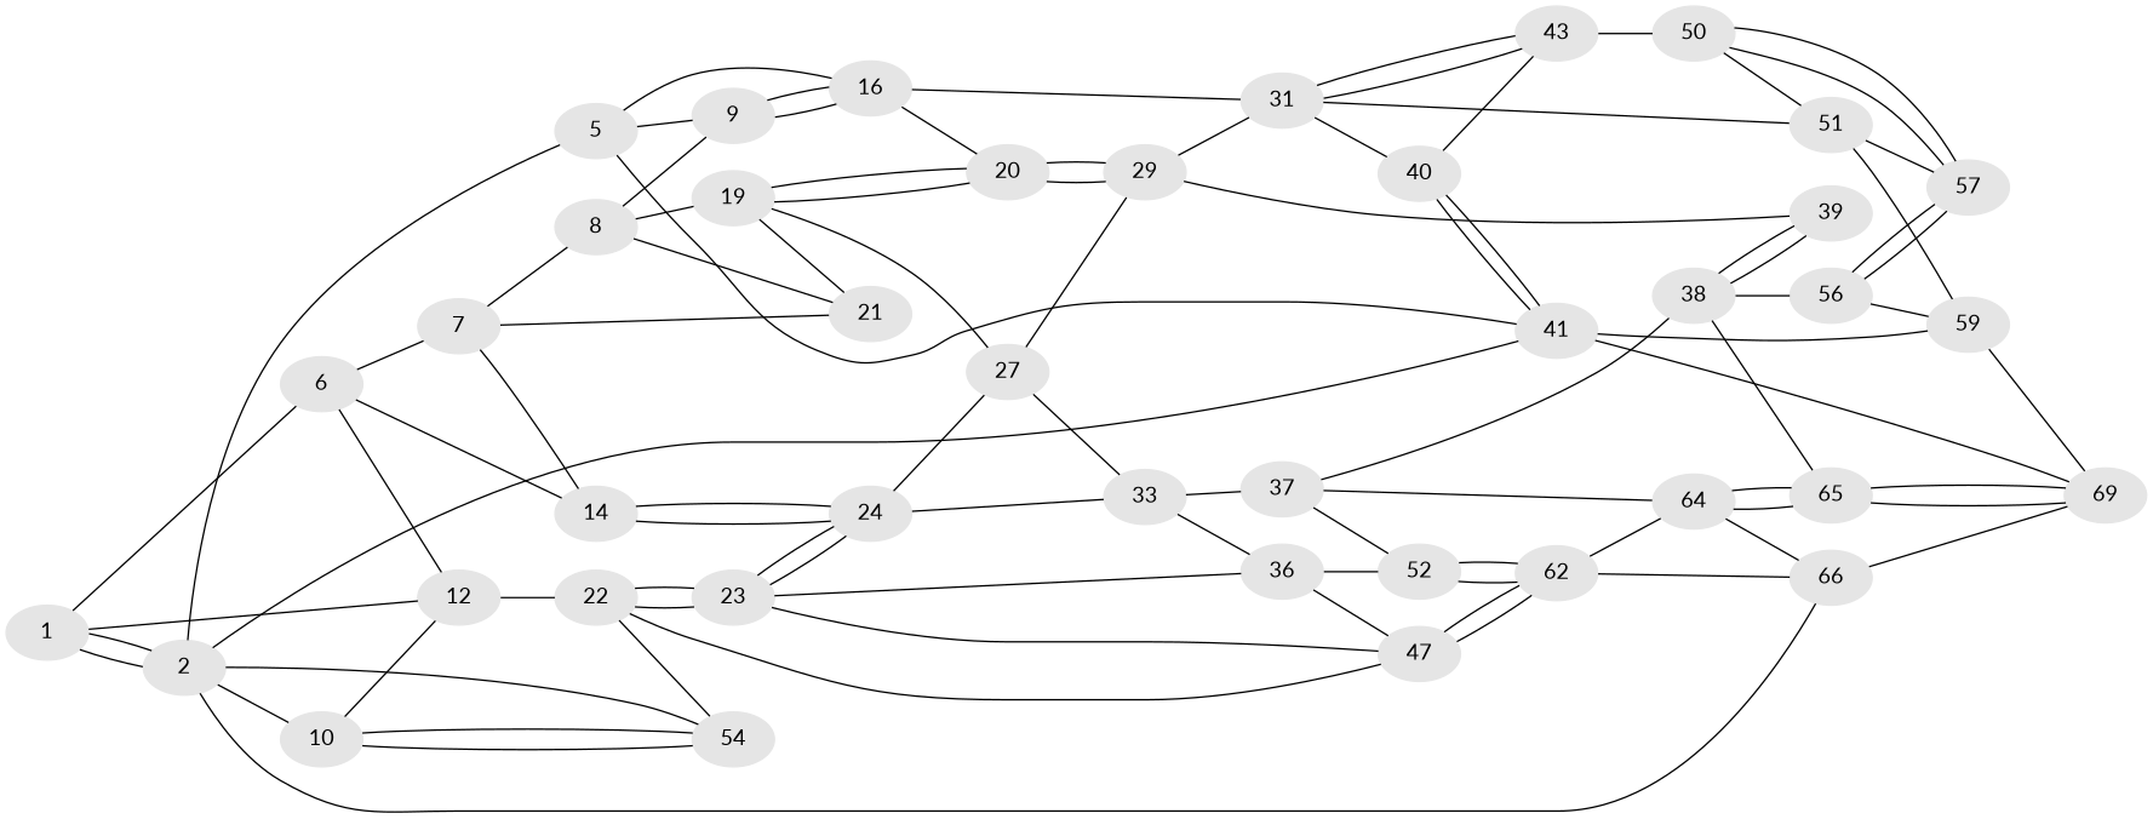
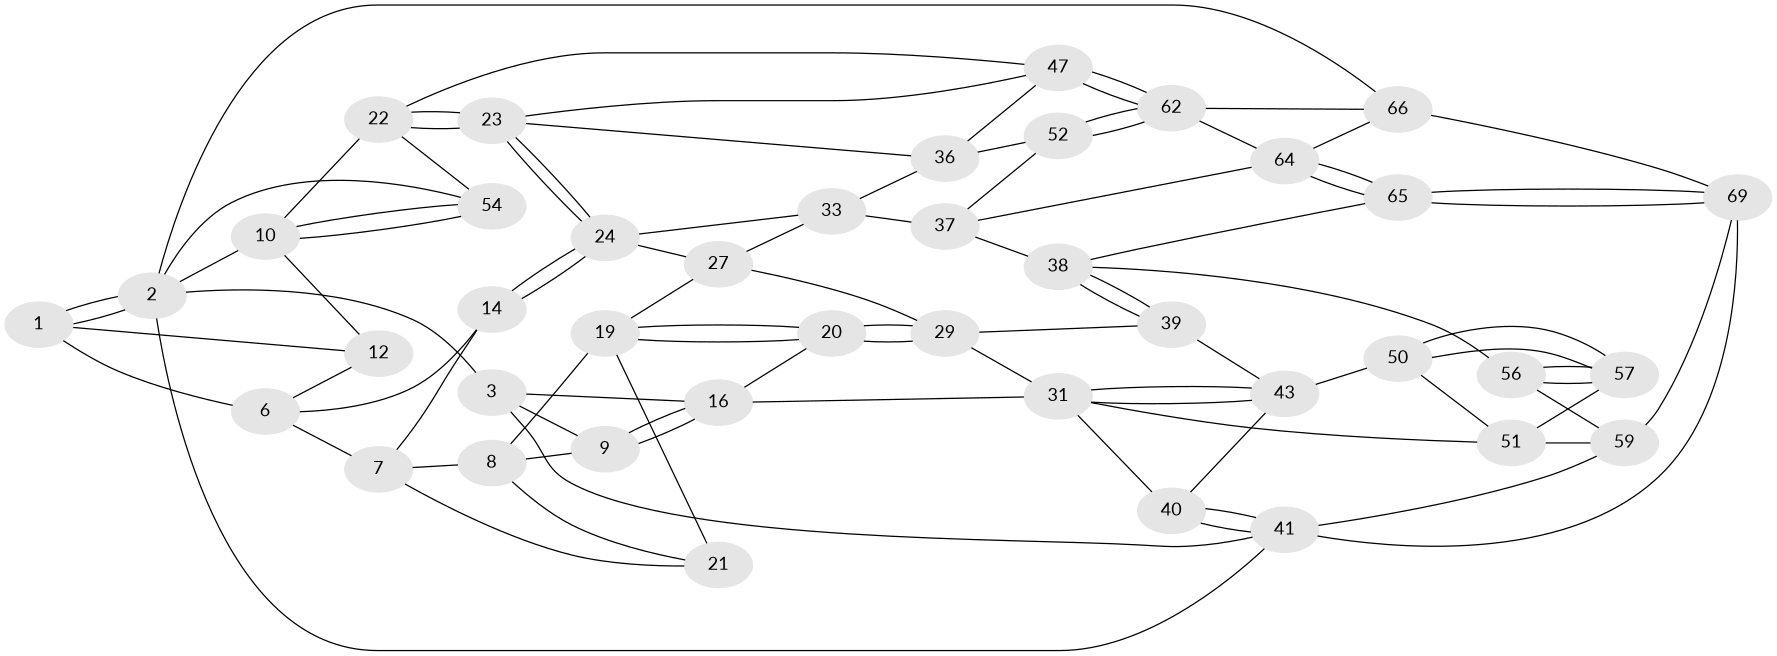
  graph {
    fontname=Lato
    rankdir=LR
    node [color=gray90 fontname=Lato style=filled]
    edge [fontname=Lato]
    1 [super="+5"]
    2 [super="+61"]
    6 [super="+13"]
    12
-   3 [super="+4" label=5]
+   3 [super="+4"]
    10 [super="+11"]
    41 [super="+42"]
    54
    66 [super="+72"]
    7 [super="+15"]
    14
    9
    16 [super="+17"]
    22 [super="+46"]
    59 [super="+68"]
    69 [super="+70"]
    20
    31 [super="+32"]
    8 [super="+18"]
    21
    24 [super="+26"]
    19 [super="+25"]
    27 [super="+28"]
    23 [super="+35"]
    47 [super="+48"]
    33 [super="+34"]
    29 [super="+30"]
    40 [super="+44"]
    43 [super="+45"]
    51 [super="+58"]
    39
    36 [super="+49"]
    62 [super="+67"]
    52
    37 [super="+53"]
    50
    38 [super="+55"]
    64 [super="+71"]
    56 [super="+63"]
    65
    57 [super="+60"]
    1 -- 2
    1 -- 2
    1 -- 6
    1 -- 12
    2 -- 3
    2 -- 10
    2 -- 41
    2 -- 54
    2 -- 66
    6 -- 12
    6 -- 7
    6 -- 14
    3 -- 41
    3 -- 9
    3 -- 16
    10 -- 12
    10 -- 54
    10 -- 54
-   12 -- 22
+   10 -- 22
    41 -- 59
    41 -- 69
    66 -- 69
    7 -- 14
    7 -- 8
    7 -- 21
    14 -- 24
    14 -- 24
    9 -- 16
    9 -- 16
    16 -- 20
    16 -- 31
    22 -- 54
    22 -- 23
    22 -- 23
    22 -- 47
    59 -- 69
    20 -- 29
    20 -- 29
    31 -- 40
    31 -- 43
    31 -- 43
    31 -- 51
    8 -- 9
    8 -- 21
    8 -- 19
    24 -- 27
    24 -- 33
    19 -- 20
    19 -- 20
    19 -- 21
    19 -- 27
    27 -- 33
    27 -- 29
    23 -- 24
    23 -- 24
    23 -- 47
    23 -- 36
    47 -- 62
    47 -- 62
    33 -- 36
    33 -- 37
    29 -- 31
    29 -- 39
    40 -- 41
    40 -- 41
    40 -- 43
    43 -- 50
    51 -- 59
    51 -- 57
+   39 -- 43
    36 -- 47
    36 -- 52
    62 -- 66
    62 -- 64
    52 -- 62
    52 -- 62
    37 -- 52
    37 -- 38
    37 -- 64
    50 -- 51
    50 -- 57
    50 -- 57
    38 -- 39
    38 -- 39
    38 -- 56
    38 -- 65
    64 -- 66
    64 -- 65
    64 -- 65
    56 -- 59
    56 -- 57 [weight=2]
    56 -- 57
    65 -- 69
    65 -- 69
  }
